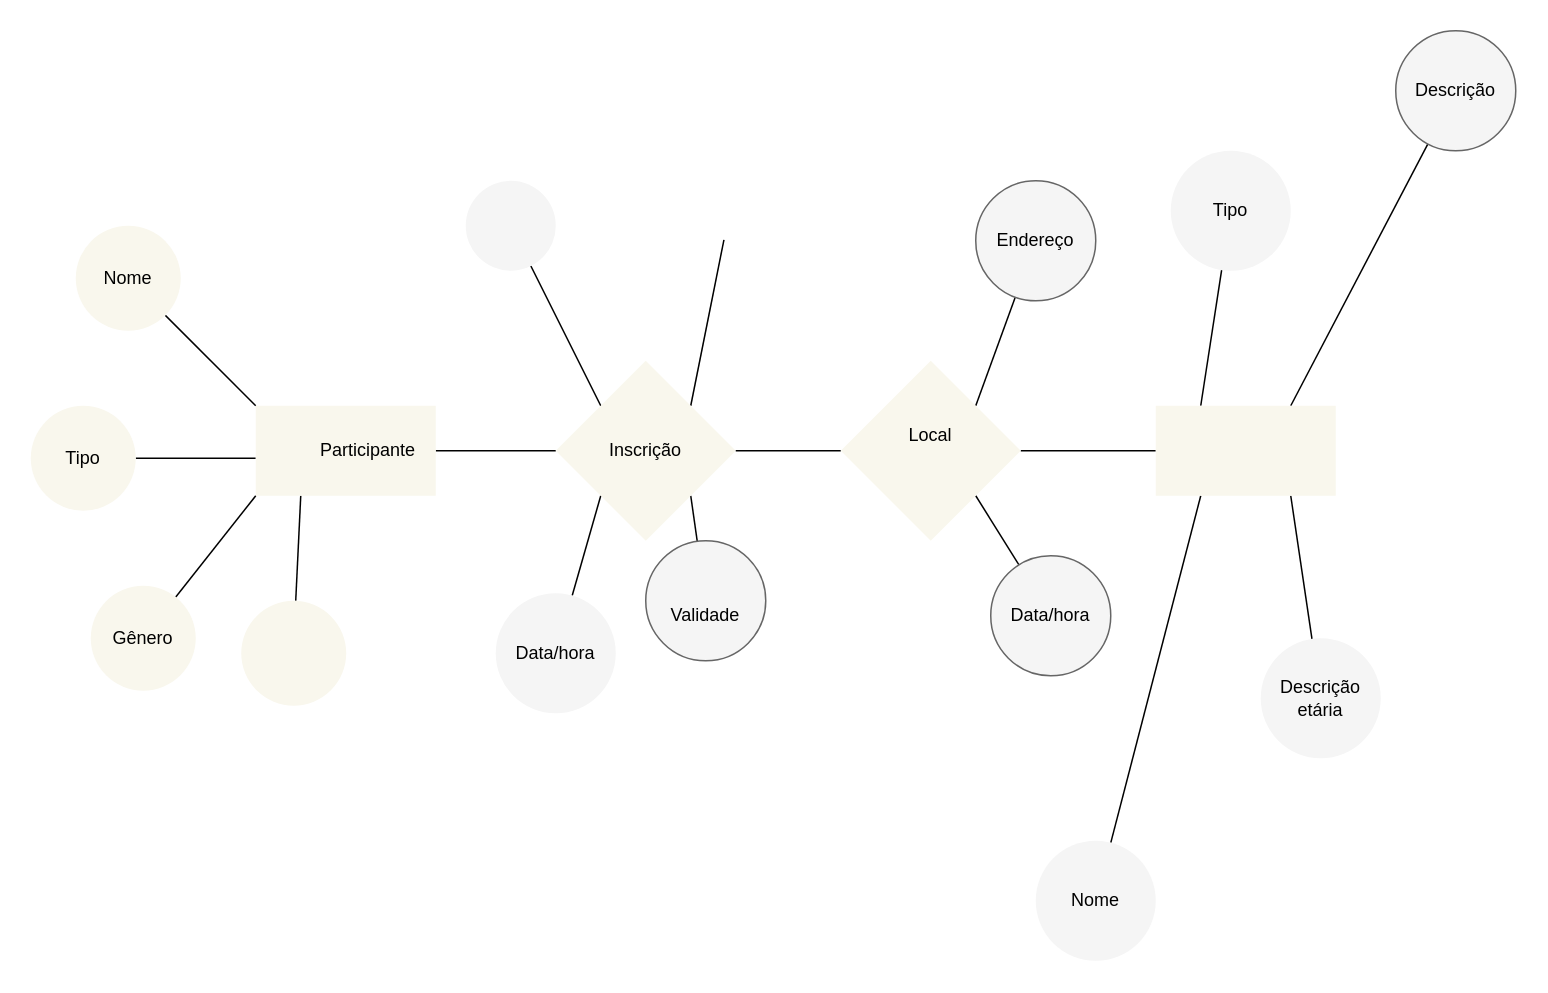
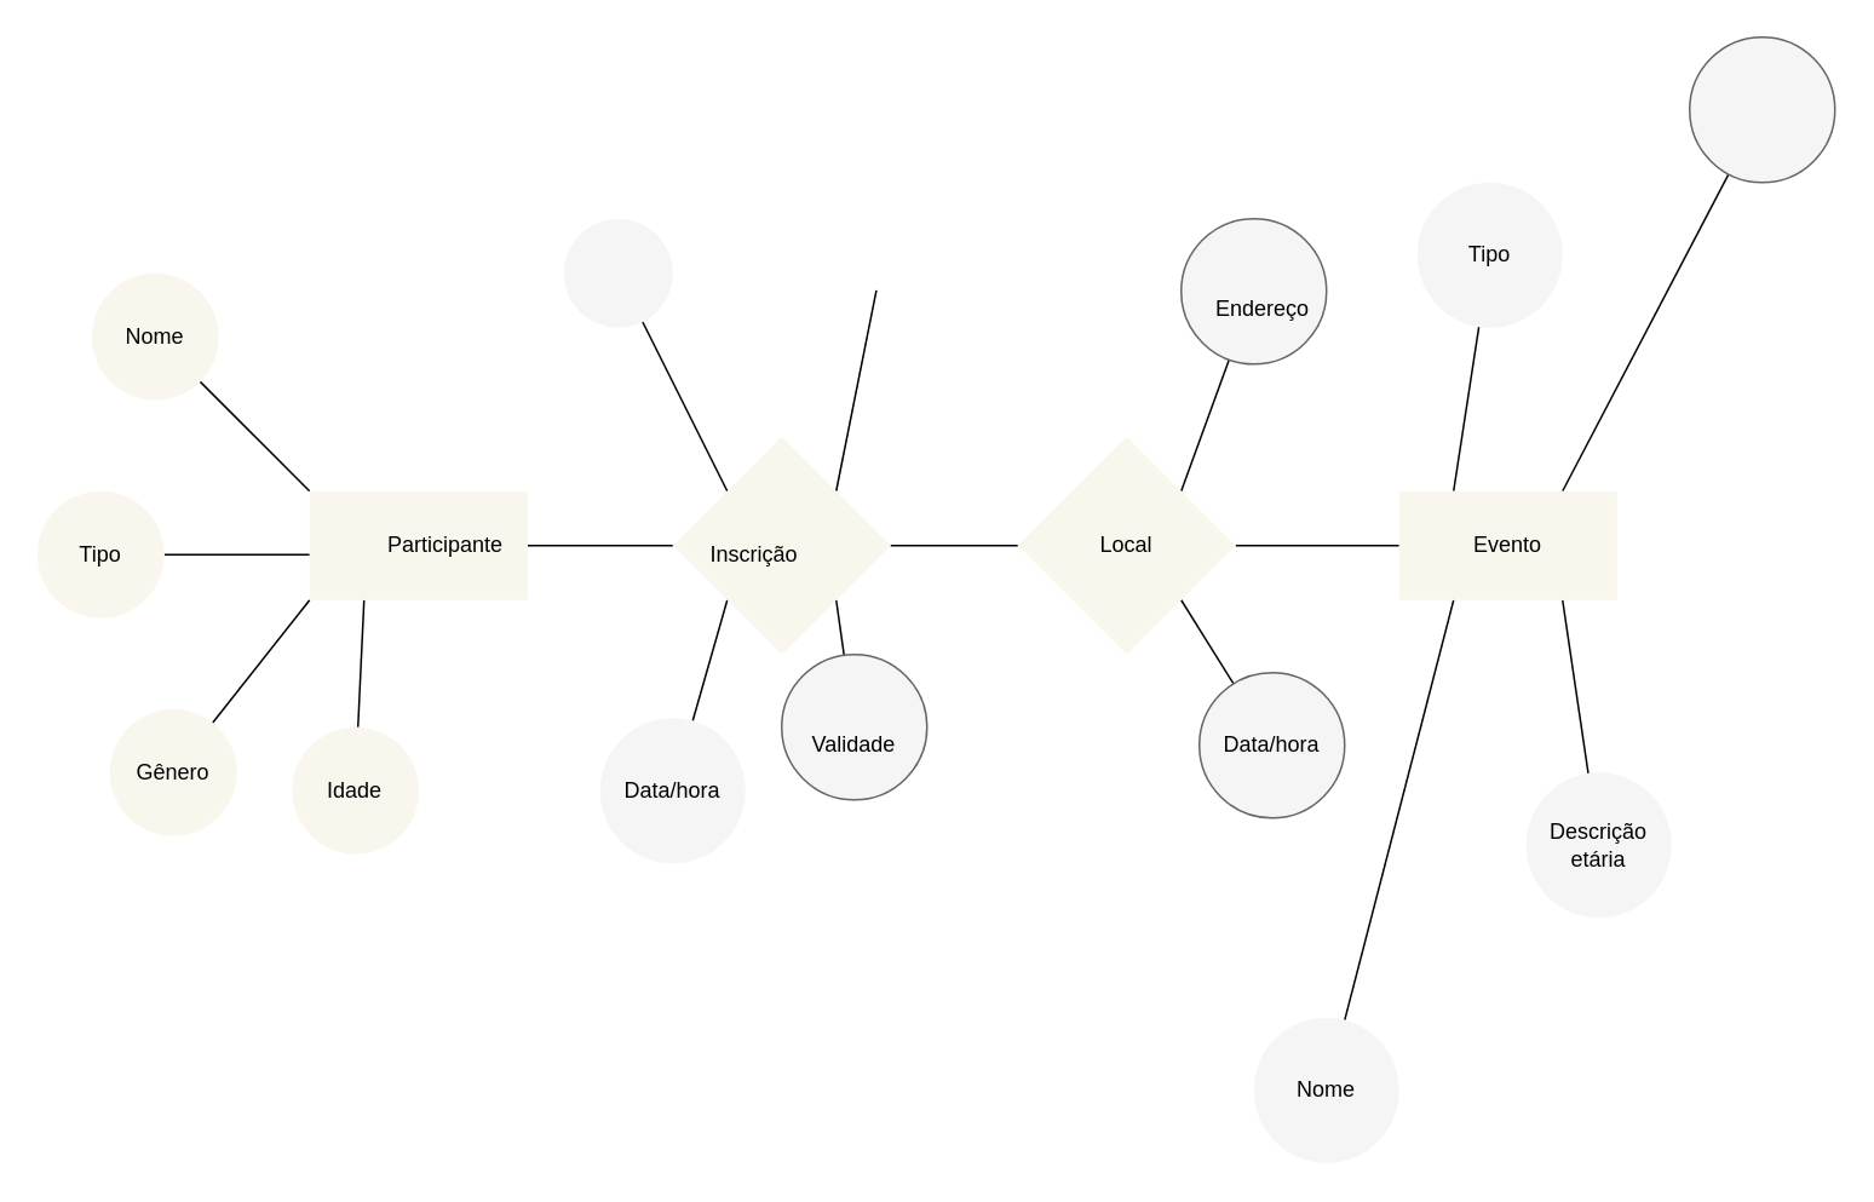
  <mxCell id="0" />
  <mxCell id="1" parent="0" />
  <mxCell id="2" value="" style="html=1;endArrow=none;endFill=0;" parent="1" source="7" edge="1"><mxGeometry relative="1" as="geometry"><mxPoint x="370" y="300" as="targetPoint" /></mxGeometry></mxCell>
  <mxCell id="3" style="edgeStyle=none;html=1;exitX=0;exitY=0;exitDx=0;exitDy=0;fontColor=#000000;endArrow=none;endFill=0;entryX=1;entryY=1;entryDx=0;entryDy=0;" parent="1" source="7" target="27" edge="1"><mxGeometry relative="1" as="geometry"><mxPoint x="170" y="180" as="targetPoint" /></mxGeometry></mxCell>
  <mxCell id="4" style="edgeStyle=none;html=1;exitX=0;exitY=0.5;exitDx=0;exitDy=0;fontColor=#000000;endArrow=none;endFill=0;" parent="1" target="29" edge="1"><mxGeometry relative="1" as="geometry"><mxPoint x="80" y="305" as="targetPoint" /><mxPoint x="170" y="305" as="sourcePoint" /></mxGeometry></mxCell>
  <mxCell id="5" style="edgeStyle=none;html=1;exitX=0;exitY=1;exitDx=0;exitDy=0;fontColor=#000000;endArrow=none;endFill=0;" parent="1" source="7" target="31" edge="1"><mxGeometry relative="1" as="geometry"><mxPoint x="140" y="400" as="targetPoint" /></mxGeometry></mxCell>
  <mxCell id="6" style="edgeStyle=none;html=1;exitX=0.25;exitY=1;exitDx=0;exitDy=0;fontColor=#000000;endArrow=none;endFill=0;" parent="1" source="7" target="33" edge="1"><mxGeometry relative="1" as="geometry"><mxPoint x="200.316" y="420" as="targetPoint" /></mxGeometry></mxCell>
  <mxCell id="7" value="" style="rounded=0;whiteSpace=wrap;html=1;fillColor=#f9f7ed;strokeColor=none;" parent="1" vertex="1"><mxGeometry x="170" y="270" width="120" height="60" as="geometry" /></mxCell>
  <mxCell id="8" value="" style="edgeStyle=none;html=1;fontColor=#000000;endArrow=none;endFill=0;startArrow=none;" parent="1" source="25" target="20" edge="1"><mxGeometry relative="1" as="geometry" /></mxCell>
  <mxCell id="9" style="edgeStyle=none;html=1;exitX=0;exitY=0;exitDx=0;exitDy=0;fontColor=#000000;endArrow=none;endFill=0;" parent="1" source="13" target="35" edge="1"><mxGeometry relative="1" as="geometry"><mxPoint x="350" y="200" as="targetPoint" /></mxGeometry></mxCell>
  <mxCell id="10" style="edgeStyle=none;html=1;exitX=1;exitY=0;exitDx=0;exitDy=0;fontColor=#FFFFFF;endArrow=none;endFill=0;" parent="1" source="13" target="36" edge="1"><mxGeometry relative="1" as="geometry"><mxPoint x="520" y="160" as="targetPoint" /></mxGeometry></mxCell>
  <mxCell id="11" style="edgeStyle=none;html=1;exitX=0;exitY=1;exitDx=0;exitDy=0;fontColor=#000000;endArrow=none;endFill=0;" edge="1" parent="1" source="13" target="37"><mxGeometry relative="1" as="geometry"><mxPoint x="540" y="440" as="targetPoint" /></mxGeometry></mxCell>
  <mxCell id="12" style="edgeStyle=none;html=1;exitX=1;exitY=1;exitDx=0;exitDy=0;fontColor=#000000;endArrow=none;endFill=0;" edge="1" parent="1" source="13" target="43"><mxGeometry relative="1" as="geometry"><mxPoint x="470" y="400" as="targetPoint" /></mxGeometry></mxCell>
  <mxCell id="13" value="" style="rhombus;whiteSpace=wrap;html=1;fillColor=#f9f7ed;strokeColor=none;rounded=0;" parent="1" vertex="1"><mxGeometry x="370" y="240" width="120" height="120" as="geometry" /></mxCell>
  <mxCell id="14" value="Participante" style="text;html=1;strokeColor=none;fillColor=none;align=center;verticalAlign=middle;whiteSpace=wrap;rounded=0;fontColor=#000000;" parent="1" vertex="1"><mxGeometry x="215" y="285" width="60" height="30" as="geometry" /></mxCell>
- <mxCell id="15" value="Inscrição" style="text;html=1;strokeColor=none;fillColor=none;align=center;verticalAlign=middle;whiteSpace=wrap;rounded=0;fontColor=#000000;" parent="1" vertex="1"><mxGeometry x="400" y="285" width="60" height="30" as="geometry" /></mxCell>
+ <mxCell id="15" value="Inscrição" style="text;html=1;strokeColor=none;fillColor=none;align=center;verticalAlign=middle;whiteSpace=wrap;rounded=0;fontColor=#000000;" parent="1" vertex="1"><mxGeometry x="385" y="290" width="60" height="30" as="geometry" /></mxCell>
  <mxCell id="16" style="edgeStyle=none;html=1;exitX=0.25;exitY=0;exitDx=0;exitDy=0;fontColor=#000000;endArrow=none;endFill=0;" edge="1" parent="1" source="20" target="45"><mxGeometry relative="1" as="geometry"><mxPoint x="820" y="140" as="targetPoint" /></mxGeometry></mxCell>
  <mxCell id="17" style="edgeStyle=none;html=1;exitX=0.75;exitY=1;exitDx=0;exitDy=0;fontColor=#000000;endArrow=none;endFill=0;" edge="1" parent="1" source="20" target="47"><mxGeometry relative="1" as="geometry"><mxPoint x="880" y="490" as="targetPoint" /></mxGeometry></mxCell>
  <mxCell id="18" style="edgeStyle=none;html=1;exitX=0.25;exitY=1;exitDx=0;exitDy=0;fontColor=#000000;endArrow=none;endFill=0;" edge="1" parent="1" source="20" target="49"><mxGeometry relative="1" as="geometry"><mxPoint x="730" y="600" as="targetPoint" /></mxGeometry></mxCell>
  <mxCell id="19" style="edgeStyle=none;html=1;exitX=0.75;exitY=0;exitDx=0;exitDy=0;fontColor=#000000;endArrow=none;endFill=0;" edge="1" parent="1" source="20" target="51"><mxGeometry relative="1" as="geometry"><mxPoint x="970" y="60" as="targetPoint" /></mxGeometry></mxCell>
  <mxCell id="20" value="" style="rounded=0;whiteSpace=wrap;html=1;fillColor=#f9f7ed;strokeColor=none;" parent="1" vertex="1"><mxGeometry x="770" y="270" width="120" height="60" as="geometry" /></mxCell>
+ <mxCell id="21" value="Evento" style="text;html=1;strokeColor=none;fillColor=none;align=center;verticalAlign=middle;whiteSpace=wrap;rounded=0;fontColor=#000000;" parent="1" vertex="1"><mxGeometry x="800" y="285" width="60" height="30" as="geometry" /></mxCell>
  <mxCell id="22" value="" style="edgeStyle=none;html=1;fontColor=#000000;endArrow=none;endFill=0;" parent="1" source="13" target="25" edge="1"><mxGeometry relative="1" as="geometry"><mxPoint x="490" y="300" as="sourcePoint" /><mxPoint x="770" y="300" as="targetPoint" /></mxGeometry></mxCell>
  <mxCell id="23" style="edgeStyle=none;html=1;exitX=1;exitY=0;exitDx=0;exitDy=0;fontColor=#000000;endArrow=none;endFill=0;" edge="1" parent="1" source="25" target="39"><mxGeometry relative="1" as="geometry"><mxPoint x="690" y="160" as="targetPoint" /></mxGeometry></mxCell>
  <mxCell id="24" style="edgeStyle=none;html=1;fontColor=#000000;endArrow=none;endFill=0;exitX=1;exitY=1;exitDx=0;exitDy=0;" edge="1" parent="1" source="25" target="41"><mxGeometry relative="1" as="geometry"><mxPoint x="530" y="440" as="targetPoint" /><mxPoint x="610" y="370" as="sourcePoint" /></mxGeometry></mxCell>
  <mxCell id="25" value="" style="rhombus;whiteSpace=wrap;html=1;fillColor=#f9f7ed;strokeColor=none;" parent="1" vertex="1"><mxGeometry x="560" y="240" width="120" height="120" as="geometry" /></mxCell>
- <mxCell id="26" value="Local" style="text;html=1;strokeColor=none;fillColor=none;align=center;verticalAlign=middle;whiteSpace=wrap;rounded=0;fontColor=#000000;" parent="1" vertex="1"><mxGeometry x="590" y="275" width="60" height="30" as="geometry" /></mxCell>
+ <mxCell id="26" value="Local" style="text;html=1;strokeColor=none;fillColor=none;align=center;verticalAlign=middle;whiteSpace=wrap;rounded=0;fontColor=#000000;" parent="1" vertex="1"><mxGeometry x="590" y="285" width="60" height="30" as="geometry" /></mxCell>
  <mxCell id="27" value="" style="ellipse;whiteSpace=wrap;html=1;aspect=fixed;fillColor=#f9f7ed;strokeColor=none;" parent="1" vertex="1"><mxGeometry x="50" y="150" width="70" height="70" as="geometry" /></mxCell>
  <mxCell id="28" value="Nome" style="text;html=1;strokeColor=none;fillColor=none;align=center;verticalAlign=middle;whiteSpace=wrap;rounded=0;fontColor=#000000;" parent="1" vertex="1"><mxGeometry x="55" y="170" width="60" height="30" as="geometry" /></mxCell>
  <mxCell id="29" value="" style="ellipse;whiteSpace=wrap;html=1;aspect=fixed;fillColor=#f9f7ed;strokeColor=none;" parent="1" vertex="1"><mxGeometry x="20" y="270" width="70" height="70" as="geometry" /></mxCell>
  <mxCell id="30" value="Tipo" style="text;html=1;strokeColor=none;fillColor=none;align=center;verticalAlign=middle;whiteSpace=wrap;rounded=0;fontColor=#000000;" parent="1" vertex="1"><mxGeometry x="25" y="290" width="60" height="30" as="geometry" /></mxCell>
  <mxCell id="31" value="" style="ellipse;whiteSpace=wrap;html=1;aspect=fixed;fillColor=#f9f7ed;strokeColor=none;" parent="1" vertex="1"><mxGeometry x="60" y="390" width="70" height="70" as="geometry" /></mxCell>
  <mxCell id="32" value="Gênero" style="text;html=1;strokeColor=none;fillColor=none;align=center;verticalAlign=middle;whiteSpace=wrap;rounded=0;fontColor=#000000;" parent="1" vertex="1"><mxGeometry x="65" y="410" width="60" height="30" as="geometry" /></mxCell>
  <mxCell id="33" value="" style="ellipse;whiteSpace=wrap;html=1;aspect=fixed;fillColor=#f9f7ed;strokeColor=none;" parent="1" vertex="1"><mxGeometry x="160.32" y="400" width="70" height="70" as="geometry" /></mxCell>
+ <mxCell id="34" value="Idade" style="text;html=1;strokeColor=none;fillColor=none;align=center;verticalAlign=middle;whiteSpace=wrap;rounded=0;fontColor=#000000;" parent="1" vertex="1"><mxGeometry x="165.32" y="420" width="60" height="30" as="geometry" /></mxCell>
  <mxCell id="35" value="" style="ellipse;whiteSpace=wrap;html=1;aspect=fixed;fontColor=#333333;fillColor=#f5f5f5;strokeColor=none;" parent="1" vertex="1"><mxGeometry x="310" y="120" width="60" height="60" as="geometry" /></mxCell>
  <mxCell id="36" value="" style="ellipse;whiteSpace=wrap;html=1;aspect=fixed;fontColor=#FFFFFF;fillColor=#FFFFFF;strokeColor=none;" parent="1" vertex="1"><mxGeometry x="450" y="80" width="80" height="80" as="geometry" /></mxCell>
  <mxCell id="37" value="" style="ellipse;whiteSpace=wrap;html=1;aspect=fixed;fontColor=#333333;fillColor=#f5f5f5;strokeColor=none;" vertex="1" parent="1"><mxGeometry x="330" y="395" width="80" height="80" as="geometry" /></mxCell>
  <mxCell id="38" value="Data/hora" style="text;html=1;strokeColor=none;fillColor=none;align=center;verticalAlign=middle;whiteSpace=wrap;rounded=0;fontColor=#000000;" vertex="1" parent="1"><mxGeometry x="340" y="420" width="60" height="30" as="geometry" /></mxCell>
  <mxCell id="39" value="" style="ellipse;whiteSpace=wrap;html=1;aspect=fixed;fontColor=#333333;strokeColor=#666666;fillColor=#f5f5f5;" vertex="1" parent="1"><mxGeometry x="650" y="120" width="80" height="80" as="geometry" /></mxCell>
- <mxCell id="40" value="Endereço" style="text;html=1;strokeColor=none;fillColor=none;align=center;verticalAlign=middle;whiteSpace=wrap;rounded=0;fontColor=#000000;" vertex="1" parent="1"><mxGeometry x="660" y="145" width="60" height="30" as="geometry" /></mxCell>
+ <mxCell id="40" value="Endereço" style="text;html=1;strokeColor=none;fillColor=none;align=center;verticalAlign=middle;whiteSpace=wrap;rounded=0;fontColor=#000000;" vertex="1" parent="1"><mxGeometry x="665" y="155" width="60" height="30" as="geometry" /></mxCell>
  <mxCell id="41" value="" style="ellipse;whiteSpace=wrap;html=1;aspect=fixed;fontColor=#333333;strokeColor=#666666;fillColor=#f5f5f5;" vertex="1" parent="1"><mxGeometry x="660" y="370" width="80" height="80" as="geometry" /></mxCell>
  <mxCell id="42" value="Data/hora" style="text;html=1;strokeColor=none;fillColor=none;align=center;verticalAlign=middle;whiteSpace=wrap;rounded=0;fontColor=#000000;" vertex="1" parent="1"><mxGeometry x="670" y="395" width="60" height="30" as="geometry" /></mxCell>
  <mxCell id="43" value="" style="ellipse;whiteSpace=wrap;html=1;aspect=fixed;fontColor=#333333;strokeColor=#666666;fillColor=#f5f5f5;" vertex="1" parent="1"><mxGeometry x="430" y="360" width="80" height="80" as="geometry" /></mxCell>
  <mxCell id="44" value="Validade" style="text;html=1;strokeColor=none;fillColor=none;align=center;verticalAlign=middle;whiteSpace=wrap;rounded=0;fontColor=#000000;" vertex="1" parent="1"><mxGeometry x="440" y="395" width="60" height="30" as="geometry" /></mxCell>
  <mxCell id="45" value="" style="ellipse;whiteSpace=wrap;html=1;aspect=fixed;fontColor=#333333;fillColor=#f5f5f5;strokeColor=none;" vertex="1" parent="1"><mxGeometry x="780" y="100" width="80" height="80" as="geometry" /></mxCell>
  <mxCell id="46" value="Tipo" style="text;html=1;strokeColor=none;fillColor=none;align=center;verticalAlign=middle;whiteSpace=wrap;rounded=0;fontColor=#000000;" vertex="1" parent="1"><mxGeometry x="790" y="125" width="60" height="30" as="geometry" /></mxCell>
  <mxCell id="47" value="" style="ellipse;whiteSpace=wrap;html=1;aspect=fixed;fontColor=#333333;fillColor=#f5f5f5;strokeColor=none;" vertex="1" parent="1"><mxGeometry x="840" y="425" width="80" height="80" as="geometry" /></mxCell>
  <mxCell id="48" value="Descrição etária" style="text;html=1;strokeColor=none;fillColor=none;align=center;verticalAlign=middle;whiteSpace=wrap;rounded=0;fontColor=#000000;" vertex="1" parent="1"><mxGeometry x="850" y="450" width="60" height="30" as="geometry" /></mxCell>
  <mxCell id="49" value="" style="ellipse;whiteSpace=wrap;html=1;aspect=fixed;fontColor=#333333;fillColor=#f5f5f5;strokeColor=none;" vertex="1" parent="1"><mxGeometry x="690" y="560" width="80" height="80" as="geometry" /></mxCell>
  <mxCell id="50" value="Nome" style="text;html=1;strokeColor=none;fillColor=none;align=center;verticalAlign=middle;whiteSpace=wrap;rounded=0;fontColor=#000000;" vertex="1" parent="1"><mxGeometry x="700" y="585" width="60" height="30" as="geometry" /></mxCell>
  <mxCell id="51" value="" style="ellipse;whiteSpace=wrap;html=1;aspect=fixed;fontColor=#333333;strokeColor=#666666;fillColor=#f5f5f5;" vertex="1" parent="1"><mxGeometry x="930" y="20" width="80" height="80" as="geometry" /></mxCell>
- <mxCell id="52" value="Descrição" style="text;html=1;strokeColor=none;fillColor=none;align=center;verticalAlign=middle;whiteSpace=wrap;rounded=0;fontColor=#000000;" vertex="1" parent="1"><mxGeometry x="940" y="45" width="60" height="30" as="geometry" /></mxCell>
